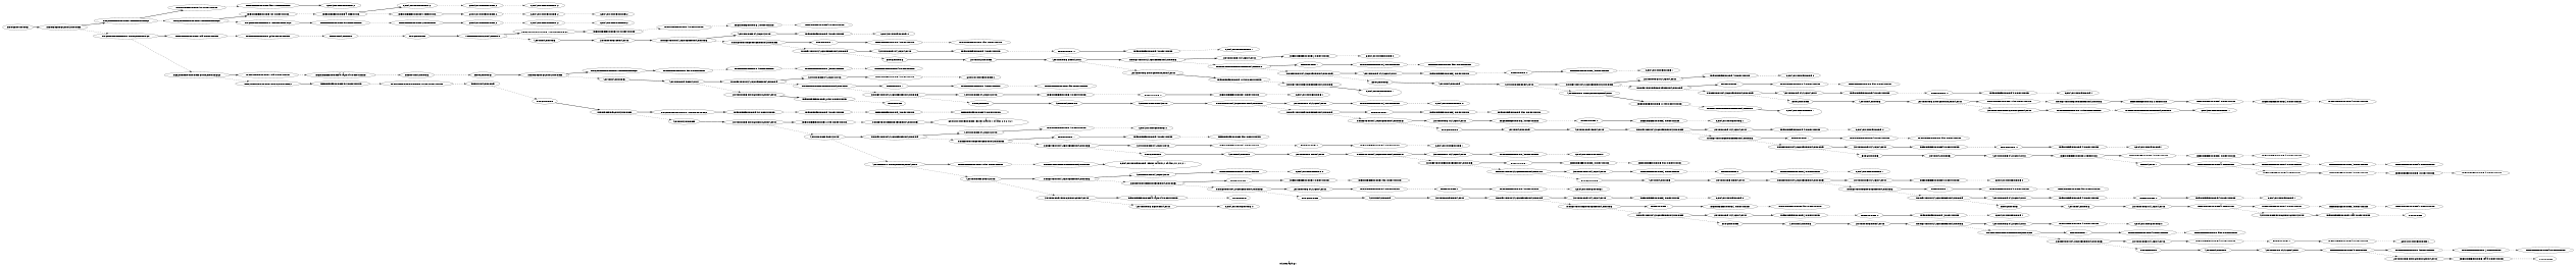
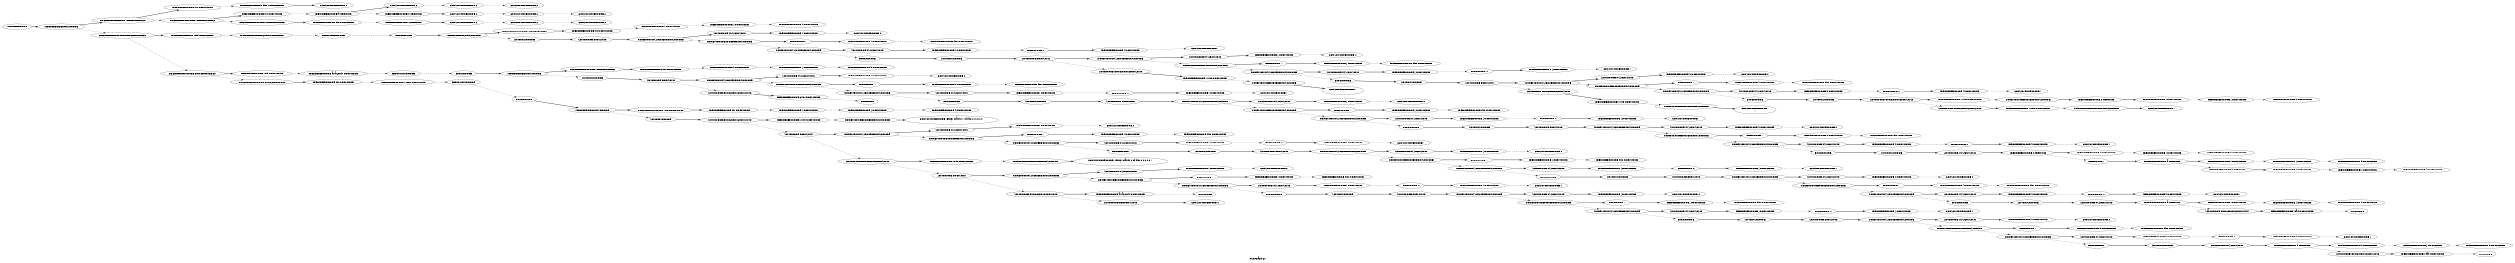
  digraph {
    label="AST_Graph.gv"
    rankdir=LR
    edge [style=bold]
-   n1 [label=PROGRAM_NODE]
+   n1 [label=VARIABLE_NODE]
    n2 [label=VARIABLE_DECL_LIST_NODE]
    n3 [label="DECLARATION_NODE VARIABLE_DECL"]
    n4 [label="DECLARATION_NODE FUNCTION_DECL"]
    n5 [label="IDENTIFIER_NODE int NORMAL_ID"]
    n6 [label="DECLARATION_NODE VARIABLE_DECL"]
    n7 [label="IDENTIFIER_NODE void NORMAL_ID"]
    n8 [label="DECLARATION_NODE FUNCTION_DECL"]
    n9 [label="IDENTIFIER_NODE dim WITH_INIT_ID"]
    n10 [label="IDENTIFIER_NODE int NORMAL_ID"]
    n11 [label="DECLARATION_NODE VARIABLE_DECL"]
    n12 [label="CONST_VALUE_NODE 2"]
    n13 [label="IDENTIFIER_NODE a ARRAY_ID"]
    n14 [label="IDENTIFIER_NODE int NORMAL_ID"]
    n15 [label="CONST_VALUE_NODE 2"]
    n16 [label="IDENTIFIER_NODE b ARRAY_ID"]
    n17 [label="CONST_VALUE_NODE 2"]
    n18 [label="CONST_VALUE_NODE 2"]
    n19 [label="CONST_VALUE_NODE 2"]
    n20 [label="CONST_VALUE_NODE 2"]
    n21 [label="CONST_VALUE_NODE 2"]
    n22 [label="IDENTIFIER_NODE c ARRAY_ID"]
    n23 [label="CONST_VALUE_NODE 2"]
    n24 [label="CONST_VALUE_NODE 2"]
    n25 [label="CONST_VALUE_NODE 2"]
    n26 [label="IDENTIFIER_NODE print NORMAL_ID"]
    n27 [label="IDENTIFIER_NODE void NORMAL_ID"]
    n28 [label="DECLARATION_NODE FUNCTION_DECL"]
    n29 [label=PARAM_LIST_NODE]
    n30 [label=BLOCK_NODE]
    n31 [label=VARIABLE_DECL_LIST_NODE]
    n32 [label="DECLARATION_NODE VARIABLE_DECL"]
    n33 [label=STMT_LIST_NODE]
    n34 [label="IDENTIFIER_NODE int NORMAL_ID"]
    n35 [label="STMT_NODE FOR_STMT"]
    n36 [label="IDENTIFIER_NODE i NORMAL_ID"]
    n37 [label="IDENTIFIER_NODE j NORMAL_ID"]
    n38 [label="IDENTIFIER_NODE k NORMAL_ID"]
    n39 [label=NONEMPTY_ASSIGN_EXPR_LIST_NODE]
    n40 [label="STMT_NODE ASSIGN_STMT"]
    n41 [label=NONEMPTY_RELOP_EXPR_LIST_NODE]
    n42 [label="IDENTIFIER_NODE i NORMAL_ID"]
    n43 [label="EXPR_NODE <"]
    n44 [label=NONEMPTY_ASSIGN_EXPR_LIST_NODE]
    n45 [label="CONST_VALUE_NODE 0"]
    n46 [label="IDENTIFIER_NODE i NORMAL_ID"]
    n47 [label="STMT_NODE ASSIGN_STMT"]
    n48 [label=BLOCK_NODE]
    n49 [label="IDENTIFIER_NODE dim NORMAL_ID"]
    n50 [label="IDENTIFIER_NODE i NORMAL_ID"]
    n51 [label=STMT_LIST_NODE]
    n52 [label="EXPR_NODE +"]
    n53 [label="IDENTIFIER_NODE i NORMAL_ID"]
    n54 [label="CONST_VALUE_NODE 1"]
    n55 [label="STMT_NODE FOR_STMT"]
    n56 [label=NONEMPTY_ASSIGN_EXPR_LIST_NODE]
    n57 [label="STMT_NODE FUNCTION_CALL_STMT"]
    n58 [label="STMT_NODE ASSIGN_STMT"]
    n59 [label=NONEMPTY_RELOP_EXPR_LIST_NODE]
    n60 [label="IDENTIFIER_NODE write NORMAL_ID"]
    n61 [label="IDENTIFIER_NODE j NORMAL_ID"]
    n62 [label="EXPR_NODE <"]
    n63 [label=NONEMPTY_ASSIGN_EXPR_LIST_NODE]
    n64 [label="CONST_VALUE_NODE 0"]
    n65 [label="IDENTIFIER_NODE j NORMAL_ID"]
    n66 [label="STMT_NODE ASSIGN_STMT"]
    n67 [label=BLOCK_NODE]
    n68 [label="IDENTIFIER_NODE dim NORMAL_ID"]
    n69 [label="IDENTIFIER_NODE j NORMAL_ID"]
    n70 [label=STMT_LIST_NODE]
    n71 [label="EXPR_NODE +"]
    n72 [label="IDENTIFIER_NODE j NORMAL_ID"]
    n73 [label="CONST_VALUE_NODE 1"]
    n74 [label="STMT_NODE FOR_STMT"]
    n75 [label=NONEMPTY_ASSIGN_EXPR_LIST_NODE]
    n76 [label="STMT_NODE FUNCTION_CALL_STMT"]
    n77 [label="STMT_NODE ASSIGN_STMT"]
    n78 [label=NONEMPTY_RELOP_EXPR_LIST_NODE]
    n79 [label="IDENTIFIER_NODE write NORMAL_ID"]
    n80 [label="IDENTIFIER_NODE k NORMAL_ID"]
    n81 [label="EXPR_NODE <"]
    n82 [label=NONEMPTY_ASSIGN_EXPR_LIST_NODE]
    n83 [label="CONST_VALUE_NODE 0"]
    n84 [label="IDENTIFIER_NODE k NORMAL_ID"]
    n85 [label="STMT_NODE ASSIGN_STMT"]
    n86 [label=BLOCK_NODE]
    n87 [label="IDENTIFIER_NODE dim NORMAL_ID"]
    n88 [label="IDENTIFIER_NODE k NORMAL_ID"]
    n89 [label=STMT_LIST_NODE]
    n90 [label="EXPR_NODE +"]
    n91 [label="IDENTIFIER_NODE k NORMAL_ID"]
    n92 [label="CONST_VALUE_NODE 1"]
    n93 [label="STMT_NODE FUNCTION_CALL_STMT"]
    n94 [label="IDENTIFIER_NODE write NORMAL_ID"]
    n95 [label="STMT_NODE FUNCTION_CALL_STMT"]
    n96 [label=NONEMPTY_RELOP_EXPR_LIST_NODE]
    n97 [label="IDENTIFIER_NODE write NORMAL_ID"]
    n98 [label="IDENTIFIER_NODE c ARRAY_ID"]
    n99 [label="IDENTIFIER_NODE i NORMAL_ID"]
    n100 [label="IDENTIFIER_NODE j NORMAL_ID"]
    n101 [label="IDENTIFIER_NODE k NORMAL_ID"]
    n102 [label=NONEMPTY_RELOP_EXPR_LIST_NODE]
    n103 [label="CONST_VALUE_NODE \" \""]
    n104 [label=NONEMPTY_RELOP_EXPR_LIST_NODE]
    n105 [label="CONST_VALUE_NODE \"\n\""]
    n106 [label=NONEMPTY_RELOP_EXPR_LIST_NODE]
    n107 [label="CONST_VALUE_NODE \"\n\""]
    n108 [label="IDENTIFIER_NODE arraymult NORMAL_ID"]
    n109 [label="IDENTIFIER_NODE int NORMAL_ID"]
    n110 [label=PARAM_LIST_NODE]
    n111 [label=BLOCK_NODE]
    n112 [label=VARIABLE_DECL_LIST_NODE]
    n113 [label="DECLARATION_NODE VARIABLE_DECL"]
    n114 [label=STMT_LIST_NODE]
    n115 [label="IDENTIFIER_NODE int NORMAL_ID"]
    n116 [label="STMT_NODE FOR_STMT"]
    n117 [label="IDENTIFIER_NODE i NORMAL_ID"]
    n118 [label="IDENTIFIER_NODE j NORMAL_ID"]
    n119 [label="IDENTIFIER_NODE k NORMAL_ID"]
    n120 [label=NONEMPTY_ASSIGN_EXPR_LIST_NODE]
    n121 [label="STMT_NODE FUNCTION_CALL_STMT"]
    n122 [label="STMT_NODE ASSIGN_STMT"]
    n123 [label=NONEMPTY_RELOP_EXPR_LIST_NODE]
    n124 [label="IDENTIFIER_NODE print NORMAL_ID"]
    n125 [label="IDENTIFIER_NODE i NORMAL_ID"]
    n126 [label="EXPR_NODE <"]
    n127 [label=NONEMPTY_ASSIGN_EXPR_LIST_NODE]
    n128 [label="CONST_VALUE_NODE 0"]
    n129 [label="IDENTIFIER_NODE i NORMAL_ID"]
    n130 [label="STMT_NODE ASSIGN_STMT"]
    n131 [label=BLOCK_NODE]
    n132 [label="IDENTIFIER_NODE dim NORMAL_ID"]
    n133 [label="IDENTIFIER_NODE i NORMAL_ID"]
    n134 [label=STMT_LIST_NODE]
    n135 [label="EXPR_NODE +"]
    n136 [label="IDENTIFIER_NODE i NORMAL_ID"]
    n137 [label="CONST_VALUE_NODE 1"]
    n138 [label="STMT_NODE FOR_STMT"]
    n139 [label=NONEMPTY_ASSIGN_EXPR_LIST_NODE]
    n140 [label="STMT_NODE ASSIGN_STMT"]
    n141 [label=NONEMPTY_RELOP_EXPR_LIST_NODE]
    n142 [label="IDENTIFIER_NODE j NORMAL_ID"]
    n143 [label="EXPR_NODE <"]
    n144 [label=NONEMPTY_ASSIGN_EXPR_LIST_NODE]
    n145 [label="CONST_VALUE_NODE 0"]
    n146 [label="IDENTIFIER_NODE j NORMAL_ID"]
    n147 [label="STMT_NODE ASSIGN_STMT"]
    n148 [label=BLOCK_NODE]
    n149 [label="IDENTIFIER_NODE dim NORMAL_ID"]
    n150 [label="IDENTIFIER_NODE j NORMAL_ID"]
    n151 [label=STMT_LIST_NODE]
    n152 [label="EXPR_NODE +"]
    n153 [label="IDENTIFIER_NODE j NORMAL_ID"]
    n154 [label="CONST_VALUE_NODE 1"]
    n155 [label="STMT_NODE FOR_STMT"]
    n156 [label=NONEMPTY_ASSIGN_EXPR_LIST_NODE]
    n157 [label="STMT_NODE ASSIGN_STMT"]
    n158 [label=NONEMPTY_RELOP_EXPR_LIST_NODE]
    n159 [label="IDENTIFIER_NODE k NORMAL_ID"]
    n160 [label="EXPR_NODE <"]
    n161 [label=NONEMPTY_ASSIGN_EXPR_LIST_NODE]
    n162 [label="CONST_VALUE_NODE 0"]
    n163 [label="IDENTIFIER_NODE k NORMAL_ID"]
    n164 [label="STMT_NODE ASSIGN_STMT"]
    n165 [label=BLOCK_NODE]
    n166 [label="IDENTIFIER_NODE dim NORMAL_ID"]
    n167 [label="IDENTIFIER_NODE k NORMAL_ID"]
    n168 [label=STMT_LIST_NODE]
    n169 [label="EXPR_NODE +"]
    n170 [label="IDENTIFIER_NODE k NORMAL_ID"]
    n171 [label="CONST_VALUE_NODE 1"]
    n172 [label="STMT_NODE ASSIGN_STMT"]
    n173 [label="IDENTIFIER_NODE c ARRAY_ID"]
    n174 [label="IDENTIFIER_NODE i NORMAL_ID"]
    n175 [label="EXPR_STMT *"]
    n176 [label="IDENTIFIER_NODE j NORMAL_ID"]
    n177 [label="IDENTIFIER_NODE a ARRAY_ID"]
    n178 [label="IDENTIFIER_NODE k NORMAL_ID"]
    n179 [label="IDENTIFIER_NODE i NORMAL_ID"]
    n180 [label="IDENTIFIER_NODE b ARRAY_ID"]
    n181 [label="IDENTIFIER_NODE j NORMAL_ID"]
    n182 [label="IDENTIFIER_NODE i NORMAL_ID"]
    n183 [label="IDENTIFIER_NODE k NORMAL_ID"]
    n184 [label="IDENTIFIER_NODE j NORMAL_ID"]
    n185 [label="IDENTIFIER_NODE k NORMAL_ID"]
    n186 [label=NUL_NODE]
-   n187 [label="IDENTIFIER_IDENTIFIER MAIN NORMAL_ID"]
+   n187 [label="IDENTIFIER_NODE MAIN NORMAL_ID"]
    n188 [label=PARAM_LIST_NODE]
    n189 [label=BLOCK_NODE]
    n190 [label=VARIABLE_DECL_LIST_NODE]
    n191 [label="DECLARATION_NODE VARIABLE_DECL"]
    n192 [label=STMT_LIST_NODE]
    n193 [label="IDENTIFIER_NODE int NORMAL_ID"]
    n194 [label="STMT_NODE FUNCTION_CALL_STMT"]
    n195 [label="IDENTIFIER_NODE i NORMAL_ID"]
    n196 [label="IDENTIFIER_NODE j NORMAL_ID"]
    n197 [label="IDENTIFIER_NODE k NORMAL_ID"]
    n198 [label="IDENTIFIER_NODE write NORMAL_ID"]
    n199 [label="STMT_NODE FOR_STMT"]
    n200 [label=NONEMPTY_RELOP_EXPR_LIST_NODE]
    n201 [label=NONEMPTY_ASSIGN_EXPR_LIST_NODE]
    n202 [label="STMT_NODE FUNCTION_CALL_STMT"]
    n203 [label="CONST_VALUE_NODE \"Enter matrix 1 of dim 2 x 2 x 2: \n\""]
    n204 [label="STMT_NODE ASSIGN_STMT"]
    n205 [label=NONEMPTY_RELOP_EXPR_LIST_NODE]
    n206 [label="IDENTIFIER_NODE write NORMAL_ID"]
    n207 [label="STMT_NODE FOR_STMT"]
    n208 [label="IDENTIFIER_NODE i NORMAL_ID"]
    n209 [label="EXPR_NODE <"]
    n210 [label=NONEMPTY_ASSIGN_EXPR_LIST_NODE]
    n211 [label="CONST_VALUE_NODE 0"]
    n212 [label="IDENTIFIER_NODE i NORMAL_ID"]
    n213 [label="STMT_NODE ASSIGN_STMT"]
    n214 [label=BLOCK_NODE]
    n215 [label="IDENTIFIER_NODE dim NORMAL_ID"]
    n216 [label="IDENTIFIER_NODE i NORMAL_ID"]
    n217 [label=STMT_LIST_NODE]
    n218 [label="EXPR_NODE +"]
    n219 [label="IDENTIFIER_NODE i NORMAL_ID"]
    n220 [label="CONST_VALUE_NODE 1"]
    n221 [label="STMT_NODE FOR_STMT"]
    n222 [label=NONEMPTY_ASSIGN_EXPR_LIST_NODE]
    n223 [label="STMT_NODE ASSIGN_STMT"]
    n224 [label=NONEMPTY_RELOP_EXPR_LIST_NODE]
    n225 [label="IDENTIFIER_NODE j NORMAL_ID"]
    n226 [label="EXPR_NODE <"]
    n227 [label=NONEMPTY_ASSIGN_EXPR_LIST_NODE]
    n228 [label="CONST_VALUE_NODE 0"]
    n229 [label="IDENTIFIER_NODE j NORMAL_ID"]
    n230 [label="STMT_NODE ASSIGN_STMT"]
    n231 [label=BLOCK_NODE]
    n232 [label="IDENTIFIER_NODE dim NORMAL_ID"]
    n233 [label="IDENTIFIER_NODE j NORMAL_ID"]
    n234 [label=STMT_LIST_NODE]
    n235 [label="EXPR_NODE +"]
    n236 [label="IDENTIFIER_NODE j NORMAL_ID"]
    n237 [label="CONST_VALUE_NODE 1"]
    n238 [label="STMT_NODE FOR_STMT"]
    n239 [label=NONEMPTY_ASSIGN_EXPR_LIST_NODE]
    n240 [label="STMT_NODE ASSIGN_STMT"]
    n241 [label=NONEMPTY_RELOP_EXPR_LIST_NODE]
    n242 [label="IDENTIFIER_NODE k NORMAL_ID"]
    n243 [label="EXPR_NODE <"]
    n244 [label=NONEMPTY_ASSIGN_EXPR_LIST_NODE]
    n245 [label="CONST_VALUE_NODE 0"]
    n246 [label="IDENTIFIER_NODE k NORMAL_ID"]
    n247 [label="STMT_NODE ASSIGN_STMT"]
    n248 [label=BLOCK_NODE]
    n249 [label="IDENTIFIER_NODE dim NORMAL_ID"]
    n250 [label="IDENTIFIER_NODE k NORMAL_ID"]
    n251 [label=STMT_LIST_NODE]
    n252 [label="EXPR_NODE +"]
    n253 [label="IDENTIFIER_NODE k NORMAL_ID"]
    n254 [label="CONST_VALUE_NODE 1"]
    n255 [label="STMT_NODE ASSIGN_STMT"]
    n256 [label="IDENTIFIER_NODE a ARRAY_ID"]
    n257 [label="IDENTIFIER_NODE i NORMAL_ID"]
    n258 [label="STMT_NODE FUNCTION_CALL_STMT"]
    n259 [label="IDENTIFIER_NODE j NORMAL_ID"]
    n260 [label="IDENTIFIER_NODE read NORMAL_ID"]
    n261 [label="IDENTIFIER_NODE k NORMAL_ID"]
    n262 [label=NUL_NODE]
    n263 [label=NONEMPTY_RELOP_EXPR_LIST_NODE]
    n264 [label=NONEMPTY_ASSIGN_EXPR_LIST_NODE]
    n265 [label="STMT_NODE FUNCTION_CALL_STMT"]
    n266 [label="CONST_VALUE_NODE \"Enter matrix 2 of dim 2 x 2 x 2 : \n\""]
    n267 [label="STMT_NODE ASSIGN_STMT"]
    n268 [label=NONEMPTY_RELOP_EXPR_LIST_NODE]
    n269 [label="IDENTIFIER_NODE arraymult NORMAL_ID"]
    n270 [label="STMT_NODE RETURN_STMT"]
    n271 [label="IDENTIFIER_NODE i NORMAL_ID"]
    n272 [label="EXPR_NODE <"]
    n273 [label=NONEMPTY_ASSIGN_EXPR_LIST_NODE]
    n274 [label="CONST_VALUE_NODE 0"]
    n275 [label="IDENTIFIER_NODE i NORMAL_ID"]
    n276 [label="STMT_NODE ASSIGN_STMT"]
    n277 [label=BLOCK_NODE]
    n278 [label="IDENTIFIER_NODE dim NORMAL_ID"]
    n279 [label="IDENTIFIER_NODE i NORMAL_ID"]
    n280 [label=STMT_LIST_NODE]
    n281 [label="EXPR_NODE +"]
    n282 [label="IDENTIFIER_NODE i NORMAL_ID"]
    n283 [label="CONST_VALUE_NODE 1"]
    n284 [label="STMT_NODE FOR_STMT"]
    n285 [label=NONEMPTY_ASSIGN_EXPR_LIST_NODE]
    n286 [label="STMT_NODE ASSIGN_STMT"]
    n287 [label=NONEMPTY_RELOP_EXPR_LIST_NODE]
    n288 [label="IDENTIFIER_NODE j NORMAL_ID"]
    n289 [label="EXPR_NODE <"]
    n290 [label=NONEMPTY_ASSIGN_EXPR_LIST_NODE]
    n291 [label="CONST_VALUE_NODE 0"]
    n292 [label="IDENTIFIER_NODE j NORMAL_ID"]
    n293 [label="STMT_NODE ASSIGN_STMT"]
    n294 [label=BLOCK_NODE]
    n295 [label="IDENTIFIER_NODE dim NORMAL_ID"]
    n296 [label="IDENTIFIER_NODE j NORMAL_ID"]
    n297 [label=STMT_LIST_NODE]
    n298 [label="EXPR_NODE +"]
    n299 [label="IDENTIFIER_NODE j NORMAL_ID"]
    n300 [label="CONST_VALUE_NODE 1"]
    n301 [label="STMT_NODE FOR_STMT"]
    n302 [label=NONEMPTY_ASSIGN_EXPR_LIST_NODE]
    n303 [label="STMT_NODE ASSIGN_STMT"]
    n304 [label=NONEMPTY_RELOP_EXPR_LIST_NODE]
    n305 [label="IDENTIFIER_NODE k NORMAL_ID"]
    n306 [label="EXPR_NODE <"]
    n307 [label=NONEMPTY_ASSIGN_EXPR_LIST_NODE]
    n308 [label="CONST_VALUE_NODE 0"]
    n309 [label="IDENTIFIER_NODE k NORMAL_ID"]
    n310 [label="STMT_NODE ASSIGN_STMT"]
    n311 [label=BLOCK_NODE]
    n312 [label="IDENTIFIER_NODE dim NORMAL_ID"]
    n313 [label="IDENTIFIER_NODE k NORMAL_ID"]
    n314 [label=STMT_LIST_NODE]
    n315 [label="EXPR_NODE +"]
    n316 [label="IDENTIFIER_NODE k NORMAL_ID"]
    n317 [label="CONST_VALUE_NODE 1"]
    n318 [label="STMT_NODE ASSIGN_STMT"]
    n319 [label="IDENTIFIER_NODE b ARRAY_ID"]
    n320 [label="IDENTIFIER_NODE i NORMAL_ID"]
    n321 [label="STMT_NODE FUNCTION_CALL_STMT"]
    n322 [label="IDENTIFIER_NODE j NORMAL_ID"]
    n323 [label="IDENTIFIER_NODE read NORMAL_ID"]
    n324 [label="IDENTIFIER_NODE k NORMAL_ID"]
    n325 [label=NUL_NODE]
    n326 [label=NUL_NODE]
    n327 [label="CONST_VALUE_NODE 0"]
    n1 -> n2
    n2 -> n3
    n2 -> n4 [style=dashed]
    n3 -> n5
    n3 -> n6 [style=dashed]
    n4 -> n7
    n4 -> n8 [style=dashed]
    n5 -> n9 [style=dashed]
    n6 -> n10
    n6 -> n11 [style=dashed]
    n7 -> n26 [style=dashed]
    n8 -> n27
    n8 -> n28 [style=dashed]
    n9 -> n12
    n10 -> n13 [style=dashed]
    n11 -> n14
    n13 -> n15
    n13 -> n16 [style=dashed]
    n14 -> n22 [style=dashed]
    n15 -> n17 [style=dashed]
    n16 -> n18
    n17 -> n19 [style=dashed]
    n18 -> n20 [style=dashed]
    n20 -> n21 [style=dashed]
    n22 -> n23
    n23 -> n24 [style=dashed]
    n24 -> n25 [style=dashed]
    n26 -> n29 [style=dashed]
    n27 -> n108 [style=dashed]
    n28 -> n109
    n29 -> n30 [style=dashed]
    n30 -> n31
    n31 -> n32
    n31 -> n33 [style=dashed]
    n32 -> n34
    n33 -> n35
    n34 -> n36 [style=dashed]
    n35 -> n39
    n36 -> n37 [style=dashed]
    n37 -> n38 [style=dashed]
    n39 -> n40
    n39 -> n41 [style=dashed]
    n40 -> n42
    n41 -> n43
    n41 -> n44 [style=dashed]
    n42 -> n45 [style=dashed]
    n43 -> n46
    n44 -> n47
    n44 -> n48 [style=dashed]
    n46 -> n49 [style=dashed]
    n47 -> n50
    n48 -> n51
    n50 -> n52 [style=dashed]
    n51 -> n55
    n52 -> n53
    n53 -> n54 [style=dashed]
    n55 -> n56
    n55 -> n57 [style=dashed]
    n56 -> n58
    n56 -> n59 [style=dashed]
    n57 -> n60
    n58 -> n61
    n59 -> n62
    n59 -> n63 [style=dashed]
    n60 -> n106 [style=dashed]
    n61 -> n64 [style=dashed]
    n62 -> n65
    n63 -> n66
    n63 -> n67 [style=dashed]
    n65 -> n68 [style=dashed]
    n66 -> n69
    n67 -> n70
    n69 -> n71 [style=dashed]
    n70 -> n74
    n71 -> n72
    n72 -> n73 [style=dashed]
    n74 -> n75
    n74 -> n76 [style=dashed]
    n75 -> n77
    n75 -> n78 [style=dashed]
    n76 -> n79
    n77 -> n80
    n78 -> n81
    n78 -> n82 [style=dashed]
    n79 -> n104 [style=dashed]
    n80 -> n83 [style=dashed]
    n81 -> n84
    n82 -> n85
    n82 -> n86 [style=dashed]
    n84 -> n87 [style=dashed]
    n85 -> n88
    n86 -> n89
    n88 -> n90 [style=dashed]
    n89 -> n93
    n90 -> n91
    n91 -> n92 [style=dashed]
    n93 -> n94
    n93 -> n95 [style=dashed]
    n94 -> n96 [style=dashed]
    n95 -> n97
    n96 -> n98
    n97 -> n102 [style=dashed]
    n98 -> n99
    n99 -> n100 [style=dashed]
    n100 -> n101 [style=dashed]
    n102 -> n103
    n104 -> n105
    n106 -> n107
    n108 -> n110 [style=dashed]
    n109 -> n187 [style=dashed]
    n110 -> n111 [style=dashed]
    n111 -> n112
    n112 -> n113
    n112 -> n114 [style=dashed]
    n113 -> n115
    n114 -> n116
    n115 -> n117 [style=dashed]
    n116 -> n120
    n116 -> n121 [style=dashed]
    n117 -> n118 [style=dashed]
    n118 -> n119 [style=dashed]
    n120 -> n122
    n120 -> n123 [style=dashed]
    n121 -> n124
    n122 -> n125
    n123 -> n126
    n123 -> n127 [style=dashed]
    n124 -> n186 [style=dashed]
    n125 -> n128 [style=dashed]
    n126 -> n129
    n127 -> n130
    n127 -> n131 [style=dashed]
    n129 -> n132 [style=dashed]
    n130 -> n133
    n131 -> n134
    n133 -> n135 [style=dashed]
    n134 -> n138
    n135 -> n136
    n136 -> n137 [style=dashed]
    n138 -> n139
    n139 -> n140
    n139 -> n141 [style=dashed]
    n140 -> n142
    n141 -> n143
    n141 -> n144 [style=dashed]
    n142 -> n145 [style=dashed]
    n143 -> n146
    n144 -> n147
    n144 -> n148 [style=dashed]
    n146 -> n149 [style=dashed]
    n147 -> n150
    n148 -> n151
    n150 -> n152 [style=dashed]
    n151 -> n155
    n152 -> n153
    n153 -> n154 [style=dashed]
    n155 -> n156
    n156 -> n157
    n156 -> n158 [style=dashed]
    n157 -> n159
    n158 -> n160
    n158 -> n161 [style=dashed]
    n159 -> n162 [style=dashed]
    n160 -> n163
    n161 -> n164
    n161 -> n165 [style=dashed]
    n163 -> n166 [style=dashed]
    n164 -> n167
    n165 -> n168
    n167 -> n169 [style=dashed]
    n168 -> n172
    n169 -> n170
    n170 -> n171 [style=dashed]
    n172 -> n173
    n173 -> n174
    n173 -> n175 [style=dashed]
    n174 -> n176 [style=dashed]
    n175 -> n177
    n176 -> n178 [style=dashed]
    n177 -> n179
    n177 -> n180 [style=dashed]
    n179 -> n181 [style=dashed]
    n180 -> n182
    n181 -> n183 [style=dashed]
    n182 -> n184 [style=dashed]
    n184 -> n185 [style=dashed]
    n187 -> n188 [style=dashed]
    n188 -> n189 [style=dashed]
    n189 -> n190
    n190 -> n191
    n190 -> n192 [style=dashed]
    n191 -> n193
    n192 -> n194
    n193 -> n195 [style=dashed]
    n194 -> n198
    n194 -> n199 [style=dashed]
    n195 -> n196 [style=dashed]
    n196 -> n197 [style=dashed]
    n198 -> n200 [style=dashed]
    n199 -> n201
    n199 -> n202 [style=dashed]
    n200 -> n203
    n201 -> n204
    n201 -> n205 [style=dashed]
    n202 -> n206
    n202 -> n207 [style=dashed]
    n204 -> n208
    n205 -> n209
    n205 -> n210 [style=dashed]
    n206 -> n263 [style=dashed]
    n207 -> n264
    n207 -> n265 [style=dashed]
    n208 -> n211 [style=dashed]
    n209 -> n212
    n210 -> n213
    n210 -> n214 [style=dashed]
    n212 -> n215 [style=dashed]
    n213 -> n216
    n214 -> n217
    n216 -> n218 [style=dashed]
    n217 -> n221
    n218 -> n219
    n219 -> n220 [style=dashed]
    n221 -> n222
    n222 -> n223
    n222 -> n224 [style=dashed]
    n223 -> n225
    n224 -> n226
    n224 -> n227 [style=dashed]
    n225 -> n228 [style=dashed]
    n226 -> n229
    n227 -> n230
    n227 -> n231 [style=dashed]
    n229 -> n232 [style=dashed]
    n230 -> n233
    n231 -> n234
    n233 -> n235 [style=dashed]
    n234 -> n238
    n235 -> n236
    n236 -> n237 [style=dashed]
    n238 -> n239
    n239 -> n240
    n239 -> n241 [style=dashed]
    n240 -> n242
    n241 -> n243
    n241 -> n244 [style=dashed]
    n242 -> n245 [style=dashed]
    n243 -> n246
    n244 -> n247
    n244 -> n248 [style=dashed]
    n246 -> n249 [style=dashed]
    n247 -> n250
    n248 -> n251
    n250 -> n252 [style=dashed]
    n251 -> n255
    n252 -> n253
    n253 -> n254 [style=dashed]
    n255 -> n256
    n256 -> n257
    n256 -> n258 [style=dashed]
    n257 -> n259 [style=dashed]
    n258 -> n260
    n259 -> n261 [style=dashed]
    n260 -> n262 [style=dashed]
    n263 -> n266
    n264 -> n267
    n264 -> n268 [style=dashed]
    n265 -> n269
    n265 -> n270 [style=dashed]
    n267 -> n271
    n268 -> n272
    n268 -> n273 [style=dashed]
    n269 -> n326 [style=dashed]
    n270 -> n327
    n271 -> n274 [style=dashed]
    n272 -> n275
    n273 -> n276
    n273 -> n277 [style=dashed]
    n275 -> n278 [style=dashed]
    n276 -> n279
    n277 -> n280
    n279 -> n281 [style=dashed]
    n280 -> n284
    n281 -> n282
    n282 -> n283 [style=dashed]
    n284 -> n285
    n285 -> n286
    n285 -> n287 [style=dashed]
    n286 -> n288
    n287 -> n289
    n287 -> n290 [style=dashed]
    n288 -> n291 [style=dashed]
    n289 -> n292
    n290 -> n293
    n290 -> n294 [style=dashed]
    n292 -> n295 [style=dashed]
    n293 -> n296
    n294 -> n297
    n296 -> n298 [style=dashed]
    n297 -> n301
    n298 -> n299
    n299 -> n300 [style=dashed]
    n301 -> n302
    n302 -> n303
    n302 -> n304 [style=dashed]
    n303 -> n305
    n304 -> n306
    n304 -> n307 [style=dashed]
    n305 -> n308 [style=dashed]
    n306 -> n309
    n307 -> n310
    n307 -> n311 [style=dashed]
    n309 -> n312 [style=dashed]
    n310 -> n313
    n311 -> n314
    n313 -> n315 [style=dashed]
    n314 -> n318
    n315 -> n316
    n316 -> n317 [style=dashed]
    n318 -> n319
    n319 -> n320
    n319 -> n321 [style=dashed]
    n320 -> n322 [style=dashed]
    n321 -> n323
    n322 -> n324 [style=dashed]
    n323 -> n325 [style=dashed]
  }
